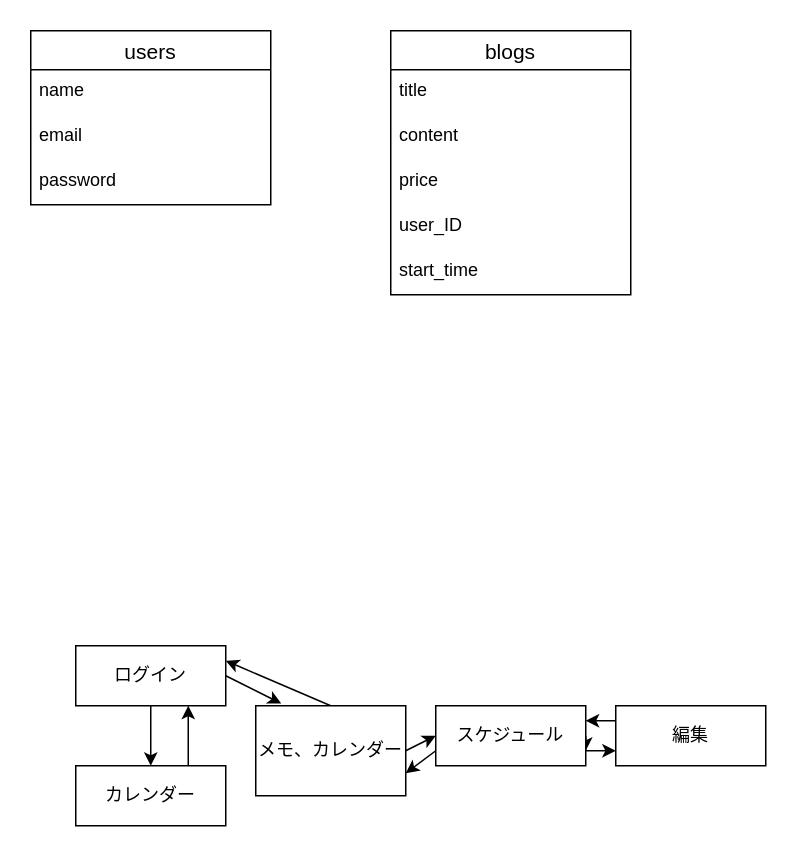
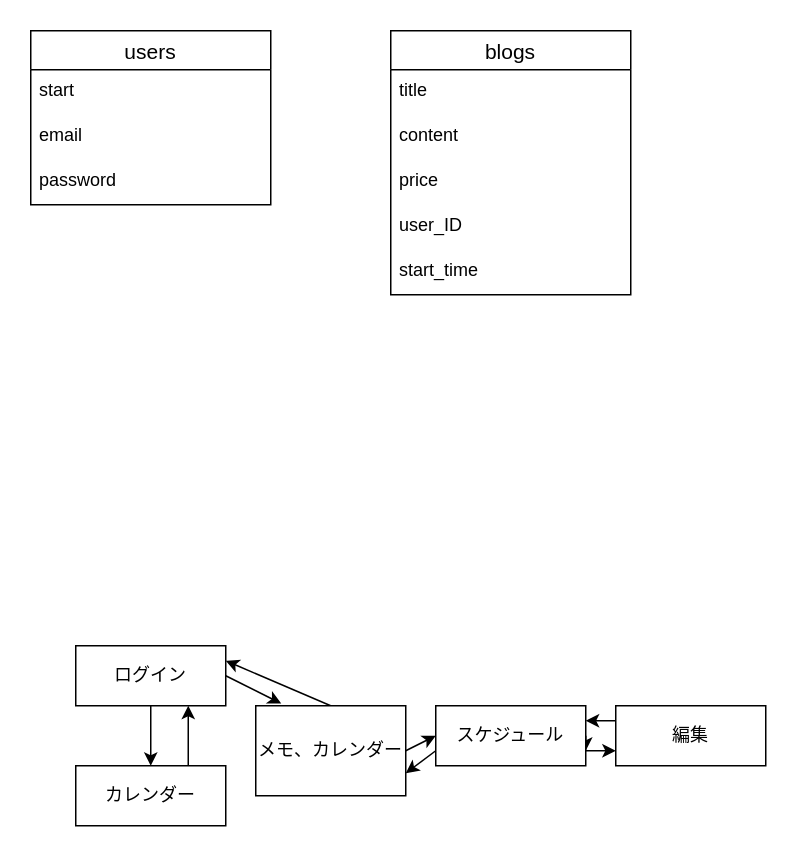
  <mxCell id="0" />
  <mxCell id="1" parent="0" />
  <mxCell id="2" value="users" style="swimlane;fontStyle=0;childLayout=stackLayout;horizontal=1;startSize=26;horizontalStack=0;resizeParent=1;resizeParentMax=0;resizeLast=0;collapsible=1;marginBottom=0;align=center;fontSize=14;" vertex="1" parent="1"><mxGeometry y="20" width="160" height="116" as="geometry" x="20" /></mxCell>
- <mxCell id="3" value="name" style="text;strokeColor=none;fillColor=none;spacingLeft=4;spacingRight=4;overflow=hidden;rotatable=0;points=[[0,0.5],[1,0.5]];portConstraint=eastwest;fontSize=12;" vertex="1" parent="2"><mxGeometry y="26" width="160" height="30" as="geometry" /></mxCell>
+ <mxCell id="3" value="start" style="text;strokeColor=none;fillColor=none;spacingLeft=4;spacingRight=4;overflow=hidden;rotatable=0;points=[[0,0.5],[1,0.5]];portConstraint=eastwest;fontSize=12;" vertex="1" parent="2"><mxGeometry y="26" width="160" height="30" as="geometry" /></mxCell>
  <mxCell id="4" value="email" style="text;strokeColor=none;fillColor=none;spacingLeft=4;spacingRight=4;overflow=hidden;rotatable=0;points=[[0,0.5],[1,0.5]];portConstraint=eastwest;fontSize=12;" vertex="1" parent="2"><mxGeometry y="56" width="160" height="30" as="geometry" /></mxCell>
  <mxCell id="5" value="password" style="text;strokeColor=none;fillColor=none;spacingLeft=4;spacingRight=4;overflow=hidden;rotatable=0;points=[[0,0.5],[1,0.5]];portConstraint=eastwest;fontSize=12;" vertex="1" parent="2"><mxGeometry y="86" width="160" height="30" as="geometry" /></mxCell>
  <mxCell id="6" value="blogs" style="swimlane;fontStyle=0;childLayout=stackLayout;horizontal=1;startSize=26;horizontalStack=0;resizeParent=1;resizeParentMax=0;resizeLast=0;collapsible=1;marginBottom=0;align=center;fontSize=14;" vertex="1" parent="1"><mxGeometry x="260" y="20" width="160" height="176" as="geometry"><mxRectangle x="240" y="230" width="70" height="30" as="alternateBounds" /></mxGeometry></mxCell>
  <mxCell id="7" value="title" style="text;strokeColor=none;fillColor=none;spacingLeft=4;spacingRight=4;overflow=hidden;rotatable=0;points=[[0,0.5],[1,0.5]];portConstraint=eastwest;fontSize=12;" vertex="1" parent="6"><mxGeometry y="26" width="160" height="30" as="geometry" /></mxCell>
  <mxCell id="8" value="content" style="text;strokeColor=none;fillColor=none;spacingLeft=4;spacingRight=4;overflow=hidden;rotatable=0;points=[[0,0.5],[1,0.5]];portConstraint=eastwest;fontSize=12;" vertex="1" parent="6"><mxGeometry y="56" width="160" height="30" as="geometry" /></mxCell>
  <mxCell id="9" value="price" style="text;strokeColor=none;fillColor=none;spacingLeft=4;spacingRight=4;overflow=hidden;rotatable=0;points=[[0,0.5],[1,0.5]];portConstraint=eastwest;fontSize=12;" vertex="1" parent="6"><mxGeometry y="86" width="160" height="30" as="geometry" /></mxCell>
  <mxCell id="10" value="user_ID" style="text;strokeColor=none;fillColor=none;spacingLeft=4;spacingRight=4;overflow=hidden;rotatable=0;points=[[0,0.5],[1,0.5]];portConstraint=eastwest;fontSize=12;" vertex="1" parent="6"><mxGeometry y="116" width="160" height="30" as="geometry" /></mxCell>
  <mxCell id="11" value="start_time" style="text;strokeColor=none;fillColor=none;spacingLeft=4;spacingRight=4;overflow=hidden;rotatable=0;points=[[0,0.5],[1,0.5]];portConstraint=eastwest;fontSize=12;" vertex="1" parent="6"><mxGeometry y="146" width="160" height="30" as="geometry" /></mxCell>
  <mxCell id="12" style="edgeStyle=none;html=1;exitX=1;exitY=0.5;exitDx=0;exitDy=0;entryX=1;entryY=0.75;entryDx=0;entryDy=0;" edge="1" parent="1" source="15" target="15"><mxGeometry relative="1" as="geometry" /></mxCell>
  <mxCell id="13" style="edgeStyle=none;html=1;exitX=1;exitY=0.75;exitDx=0;exitDy=0;entryX=0;entryY=0.75;entryDx=0;entryDy=0;" edge="1" parent="1" source="15" target="17"><mxGeometry relative="1" as="geometry" /></mxCell>
  <mxCell id="14" style="edgeStyle=none;html=1;exitX=0;exitY=0.75;exitDx=0;exitDy=0;entryX=1;entryY=0.75;entryDx=0;entryDy=0;" edge="1" parent="1" source="15" target="20"><mxGeometry relative="1" as="geometry" /></mxCell>
  <mxCell id="15" value="スケジュール" style="whiteSpace=wrap;html=1;align=center;" vertex="1" parent="1"><mxGeometry x="290" y="470" width="100" height="40" as="geometry" /></mxCell>
  <mxCell id="16" style="edgeStyle=none;html=1;exitX=0;exitY=0.25;exitDx=0;exitDy=0;entryX=1;entryY=0.25;entryDx=0;entryDy=0;" edge="1" parent="1" source="17" target="15"><mxGeometry relative="1" as="geometry" /></mxCell>
  <mxCell id="17" value="編集" style="whiteSpace=wrap;html=1;align=center;" vertex="1" parent="1"><mxGeometry x="410" y="470" width="100" height="40" as="geometry" /></mxCell>
  <mxCell id="18" style="edgeStyle=none;html=1;exitX=1;exitY=0.5;exitDx=0;exitDy=0;entryX=0;entryY=0.5;entryDx=0;entryDy=0;" edge="1" parent="1" source="20" target="15"><mxGeometry relative="1" as="geometry" /></mxCell>
  <mxCell id="19" style="edgeStyle=none;html=1;exitX=0.5;exitY=0;exitDx=0;exitDy=0;entryX=1;entryY=0.25;entryDx=0;entryDy=0;" edge="1" parent="1" source="20" target="25"><mxGeometry relative="1" as="geometry" /></mxCell>
  <mxCell id="20" value="メモ、カレンダー" style="whiteSpace=wrap;html=1;align=center;" vertex="1" parent="1"><mxGeometry x="170" y="470" width="100" height="60" as="geometry" /></mxCell>
  <mxCell id="21" style="edgeStyle=none;html=1;exitX=0.75;exitY=0;exitDx=0;exitDy=0;entryX=0.75;entryY=1;entryDx=0;entryDy=0;" edge="1" parent="1" source="22" target="25"><mxGeometry relative="1" as="geometry" /></mxCell>
  <mxCell id="22" value="カレンダー" style="whiteSpace=wrap;html=1;align=center;" vertex="1" parent="1"><mxGeometry x="50" y="510" width="100" height="40" as="geometry" /></mxCell>
  <mxCell id="23" style="edgeStyle=none;html=1;exitX=0.5;exitY=1;exitDx=0;exitDy=0;" edge="1" parent="1" source="25" target="22"><mxGeometry relative="1" as="geometry" /></mxCell>
  <mxCell id="24" style="edgeStyle=none;html=1;exitX=1;exitY=0.5;exitDx=0;exitDy=0;entryX=0.17;entryY=-0.025;entryDx=0;entryDy=0;entryPerimeter=0;" edge="1" parent="1" source="25" target="20"><mxGeometry relative="1" as="geometry" /></mxCell>
  <mxCell id="25" value="ログイン" style="whiteSpace=wrap;html=1;align=center;" vertex="1" parent="1"><mxGeometry x="50" y="430" width="100" height="40" as="geometry" /></mxCell>
